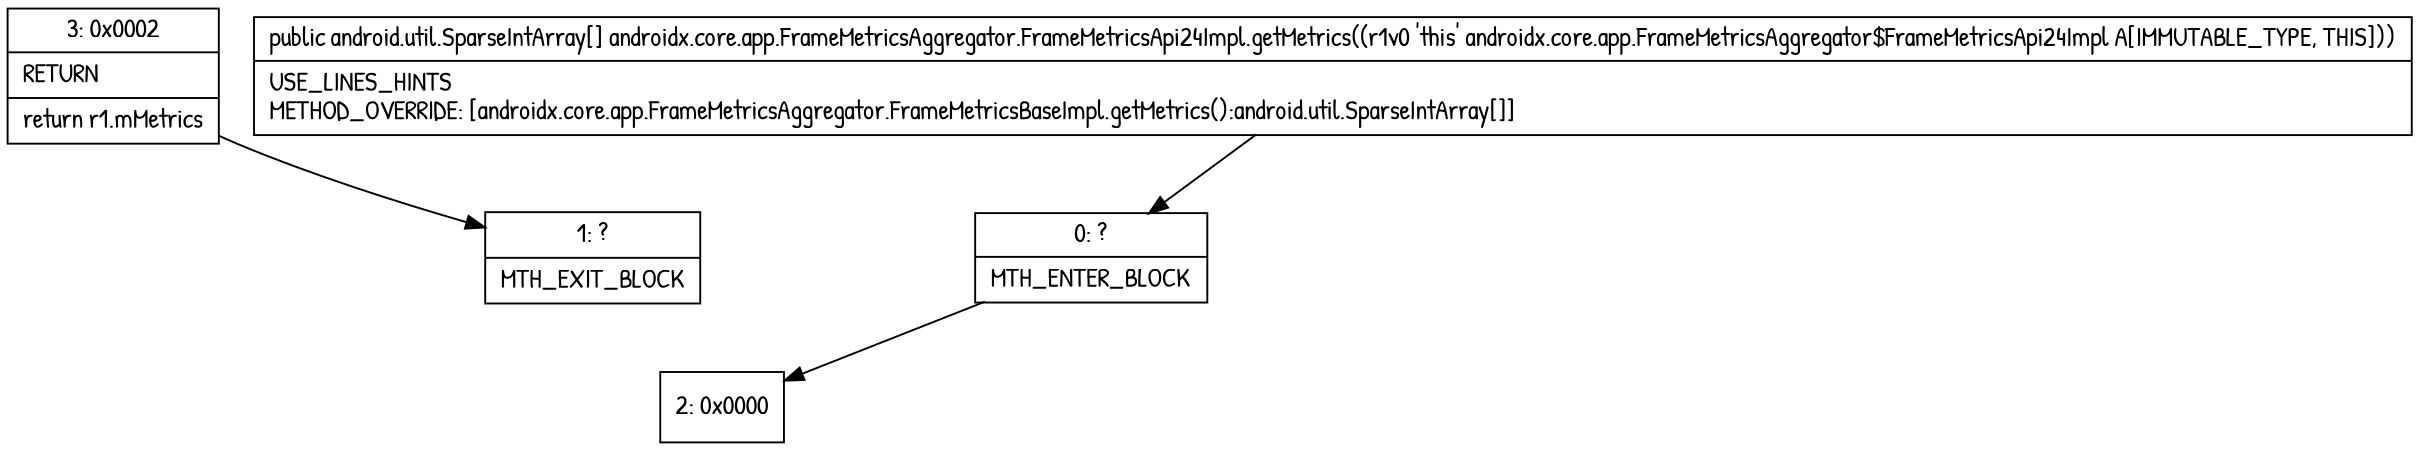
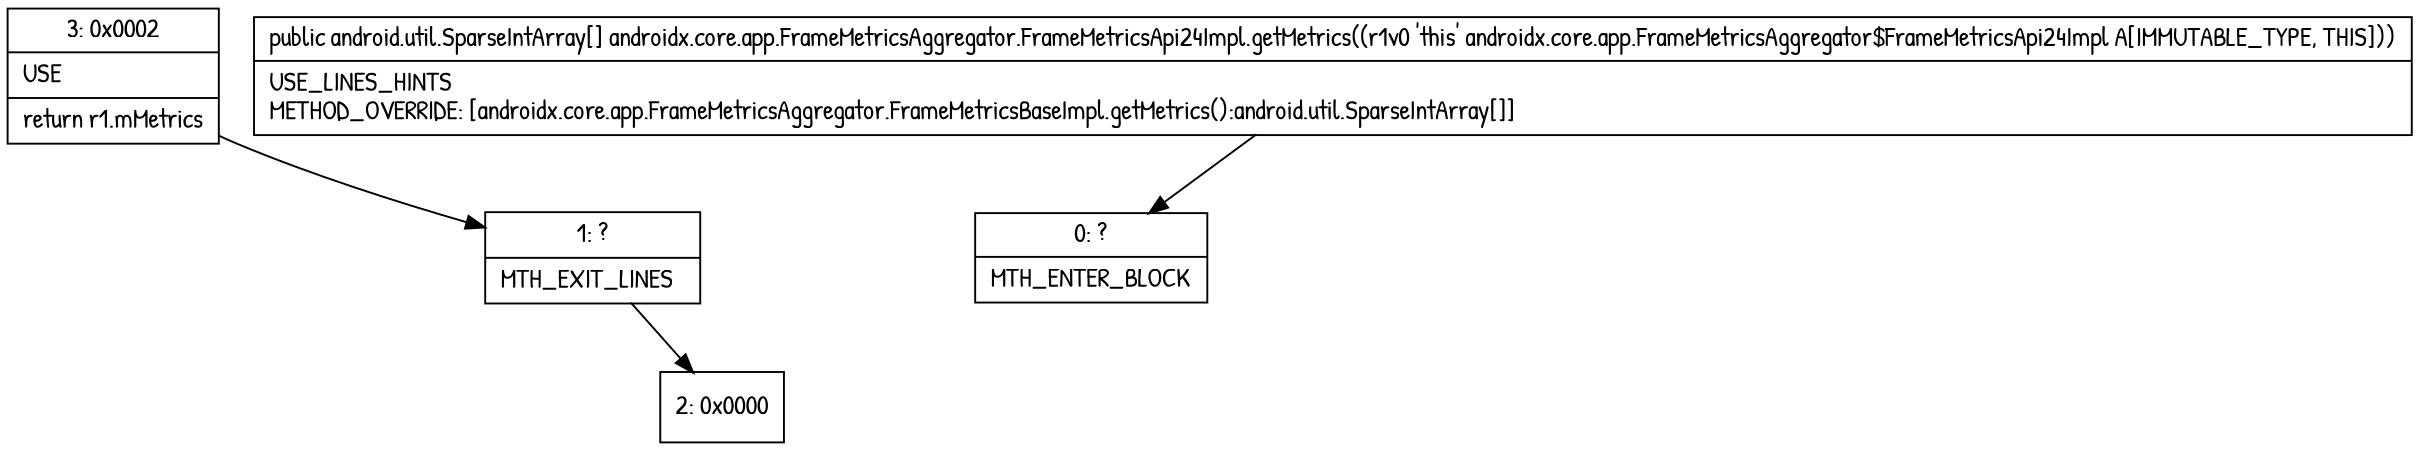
  digraph {
    fontname="Patrick Hand"
    node [fontname="Patrick Hand" shape=record]
    edge [fontname="Patrick Hand"]
    n1 [label="{0\:\ ?|MTH_ENTER_BLOCK\l}"]
    n2 [label="{2\:\ 0x0000}"]
-   n3 [label="{3\:\ 0x0002|RETURN\l|return r1.mMetrics\l}"]
-   n4 [label="{1\:\ ?|MTH_EXIT_BLOCK\l}"]
+   n3 [label="{3\:\ 0x0002|USE\l|return r1.mMetrics\l}"]
+   n4 [label="{1\:\ ?|MTH_EXIT_LINES\l}"]
    n5 [label="{public android.util.SparseIntArray[] androidx.core.app.FrameMetricsAggregator.FrameMetricsApi24Impl.getMetrics((r1v0 'this' androidx.core.app.FrameMetricsAggregator$FrameMetricsApi24Impl A[IMMUTABLE_TYPE, THIS]))  | USE_LINES_HINTS\lMETHOD_OVERRIDE: [androidx.core.app.FrameMetricsAggregator.FrameMetricsBaseImpl.getMetrics():android.util.SparseIntArray[]]\l}"]
-   n1 -> n2
+   n4 -> n2
    n3 -> n4
    n5 -> n1
  }
